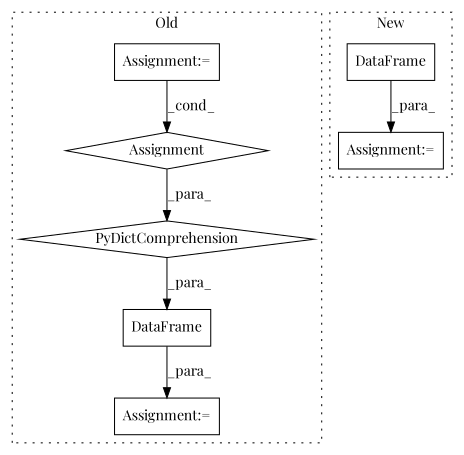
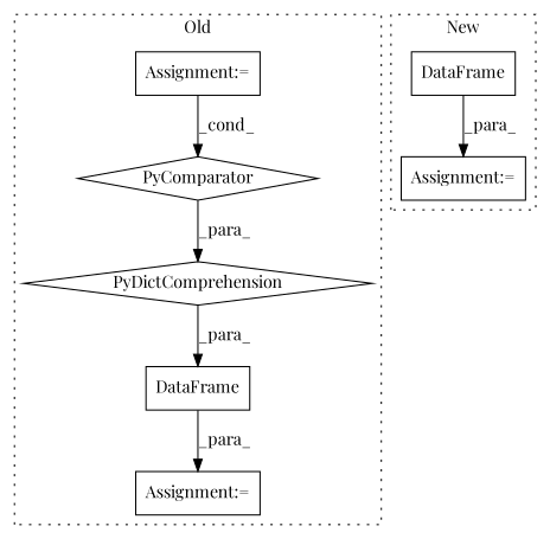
  digraph {
    fontname="Playfair Display"
    node [a=7 l=49 s=6665 shape=box fontname="Playfair Display"]
    edge [fontname="Playfair Display"]
    n1 [a=110 l=137 label=PyDictComprehension s=6585 shape=diamond]
-   n2 [a=113 label=Assignment shape=diamond]
+   n2 [a=113 label=PyComparator shape=diamond]
    n3 [label="Assignment:="]
    n4 [l=1 label="Assignment:=" s=6556]
    n5 [a=32 l="21,-5" label=DataFrame s="6564,6722"]
    n6 [a=32 l=11 label=DataFrame s=6556]
    n7 [l=1 label="Assignment:=" s=6710]
    subgraph cluster_1 {
      label=Old
      style=dotted
      n1
      n2
      n3
      n4
      n5
    }
    subgraph cluster_2 {
      label=New
      style=dotted
      n6
      n7
    }
    n1 -> n5 [label=_para_]
    n2 -> n1 [label=_para_]
    n3 -> n2 [label=_cond_]
    n5 -> n4 [label=_para_]
    n6 -> n7 [label=_para_]
  }
